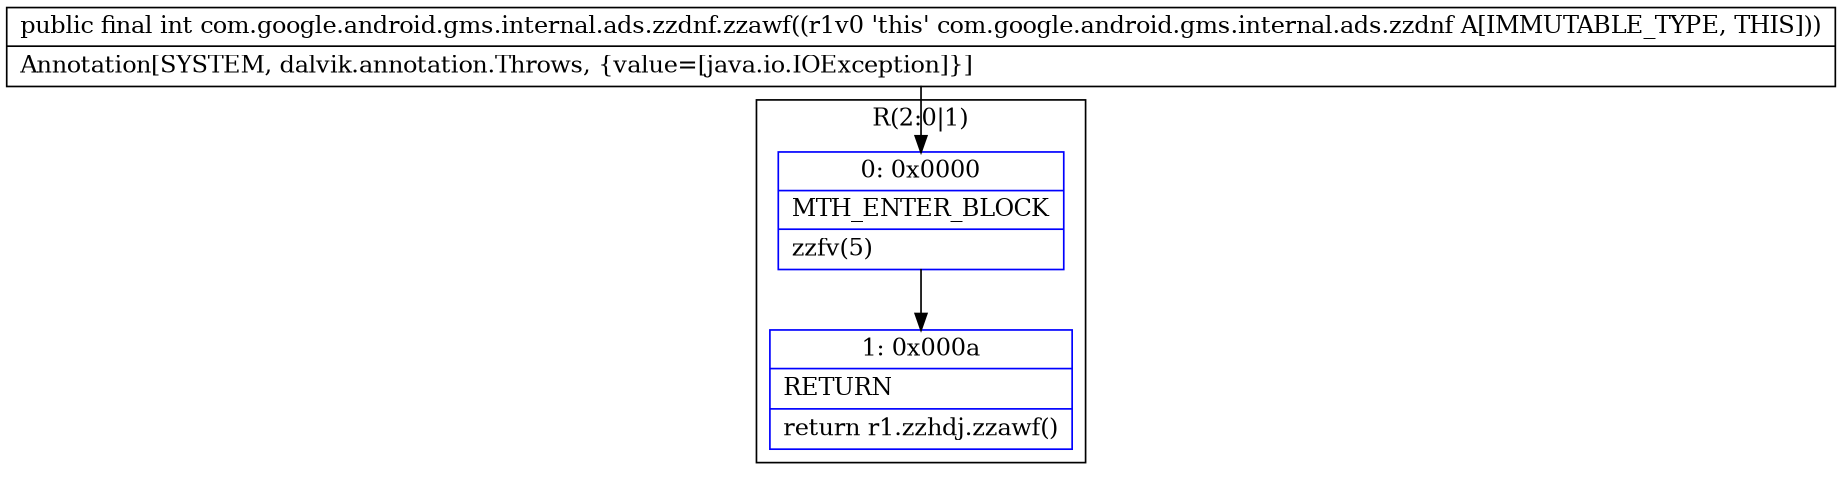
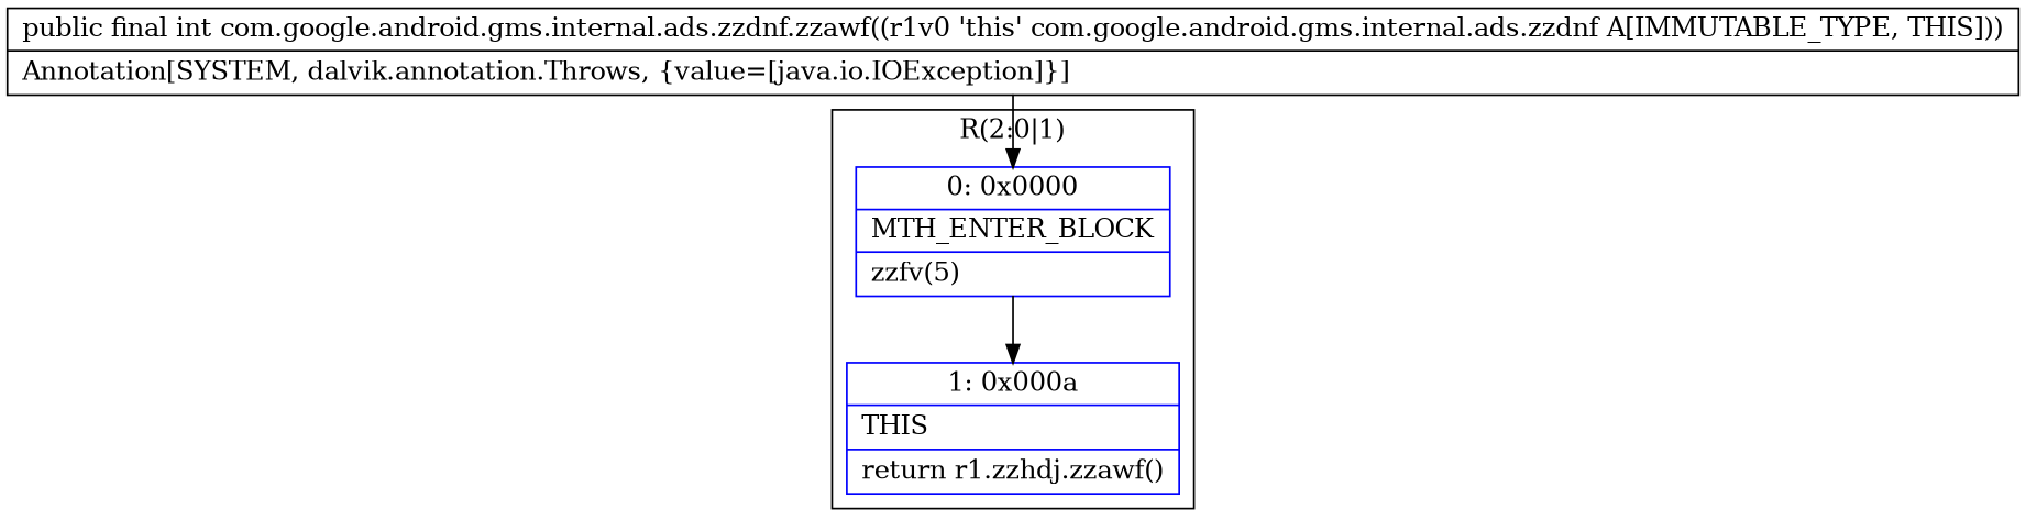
  digraph {
    node [color=blue shape=record]
    n1 [label="{0\:\ 0x0000|MTH_ENTER_BLOCK\l|zzfv(5)\l}"]
-   n2 [label="{1\:\ 0x000a|RETURN\l|return r1.zzhdj.zzawf()\l}"]
+   n2 [label="{1\:\ 0x000a|THIS\l|return r1.zzhdj.zzawf()\l}"]
    n3 [label="{public final int com.google.android.gms.internal.ads.zzdnf.zzawf((r1v0 'this' com.google.android.gms.internal.ads.zzdnf A[IMMUTABLE_TYPE, THIS]))  | Annotation[SYSTEM, dalvik.annotation.Throws, \{value=[java.io.IOException]\}]\l}" color=""]
    subgraph cluster_1 {
      label="R(2:0|1)"
      n1
      n2
    }
    n1 -> n2
    n3 -> n1
  }
